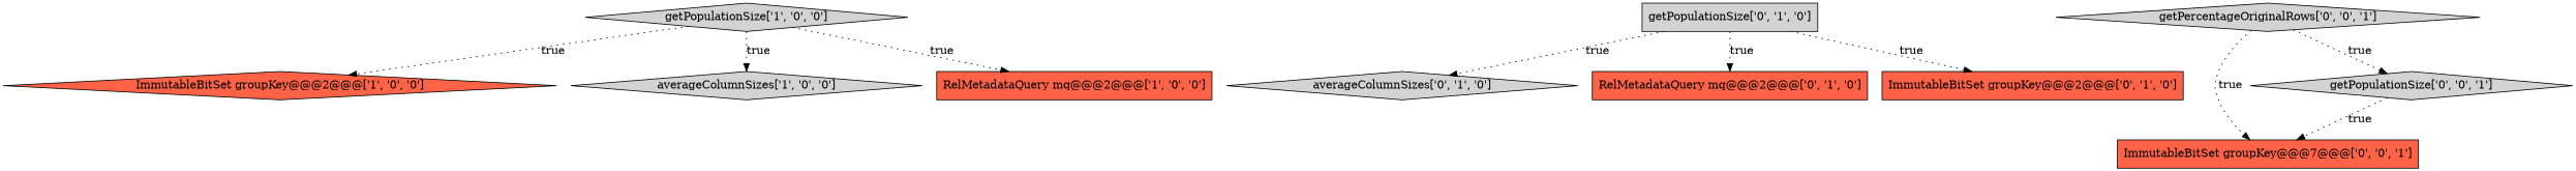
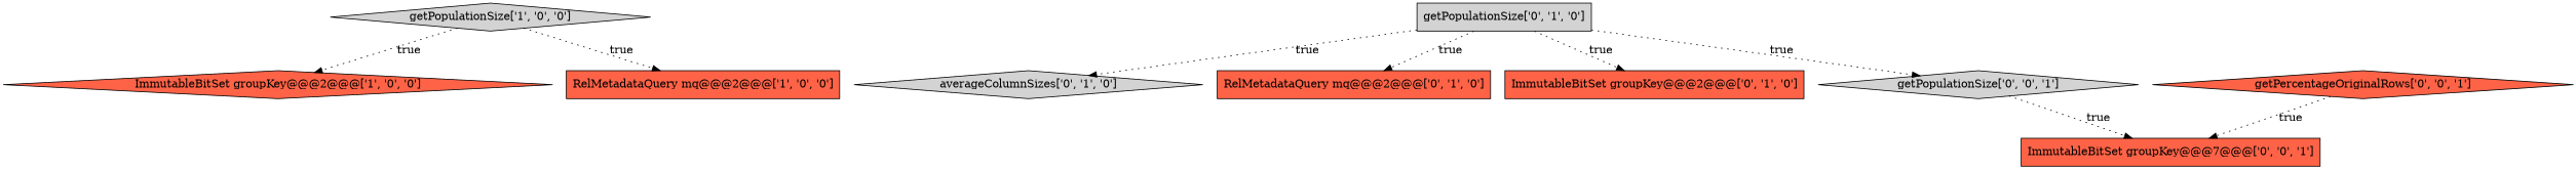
  digraph {
    node [fillcolor=lightgray shape=diamond style=filled]
    edge [style=dotted]
    n1 [fillcolor=tomato label="ImmutableBitSet groupKey@@@2@@@['1', '0', '0']"]
    n2 [label="getPopulationSize['1', '0', '0']"]
-   n3 [label="averageColumnSizes['1', '0', '0']"]
    n4 [fillcolor=tomato label="RelMetadataQuery mq@@@2@@@['1', '0', '0']" shape=box]
    n5 [label="getPopulationSize['0', '1', '0']" shape=box]
    n6 [label="averageColumnSizes['0', '1', '0']"]
    n7 [fillcolor=tomato label="RelMetadataQuery mq@@@2@@@['0', '1', '0']" shape=box]
    n8 [fillcolor=tomato label="ImmutableBitSet groupKey@@@2@@@['0', '1', '0']" shape=box]
    n9 [fillcolor=tomato label="ImmutableBitSet groupKey@@@7@@@['0', '0', '1']" shape=box]
    n10 [label="getPopulationSize['0', '0', '1']"]
-   n11 [label="getPercentageOriginalRows['0', '0', '1']"]
+   n11 [fillcolor=tomato label="getPercentageOriginalRows['0', '0', '1']"]
    n2 -> n1 [label=true]
-   n2 -> n3 [label=true]
    n2 -> n4 [label=true]
    n5 -> n6 [label=true]
    n5 -> n7 [label=true]
    n5 -> n8 [label=true]
    n10 -> n9 [label=true]
    n11 -> n9 [label=true]
-   n11 -> n10 [label=true]
+   n5 -> n10 [label=true]
  }
